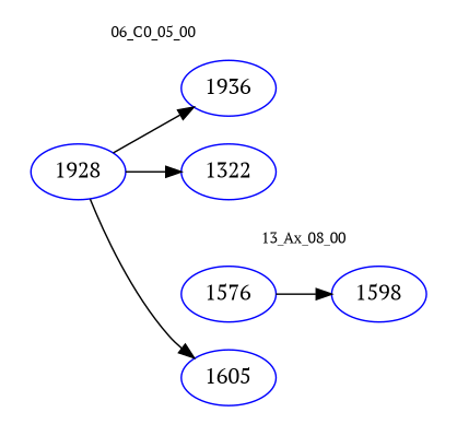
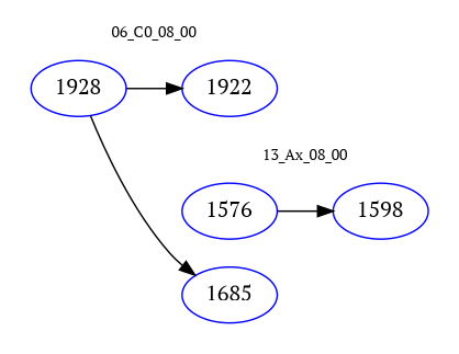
  digraph {
    fontname="PT Serif"
    rankdir=LR
    node [color=blue fontname="PT Serif"]
    edge [color=black fontname="PT Serif"]
    n1 [label=1576]
    n2 [label=1598]
-   n3 [label=1605]
+   n3 [label=1685]
    n4 [label=1928]
-   n5 [label=1322]
-   n6 [label=1936]
+   n5 [label=1922]
    subgraph cluster_1 {
      color=white
      fontsize=10
      label="13_Ax_08_00"
      n1
      n2
      n3
    }
    subgraph cluster_2 {
      color=white
      fontsize=10
-     label="06_C0_05_00"
+     label="06_C0_08_00"
      n4
      n5
-     n6
    }
    n1 -> n2
    n4 -> n3
    n4 -> n5
-   n4 -> n6
  }
